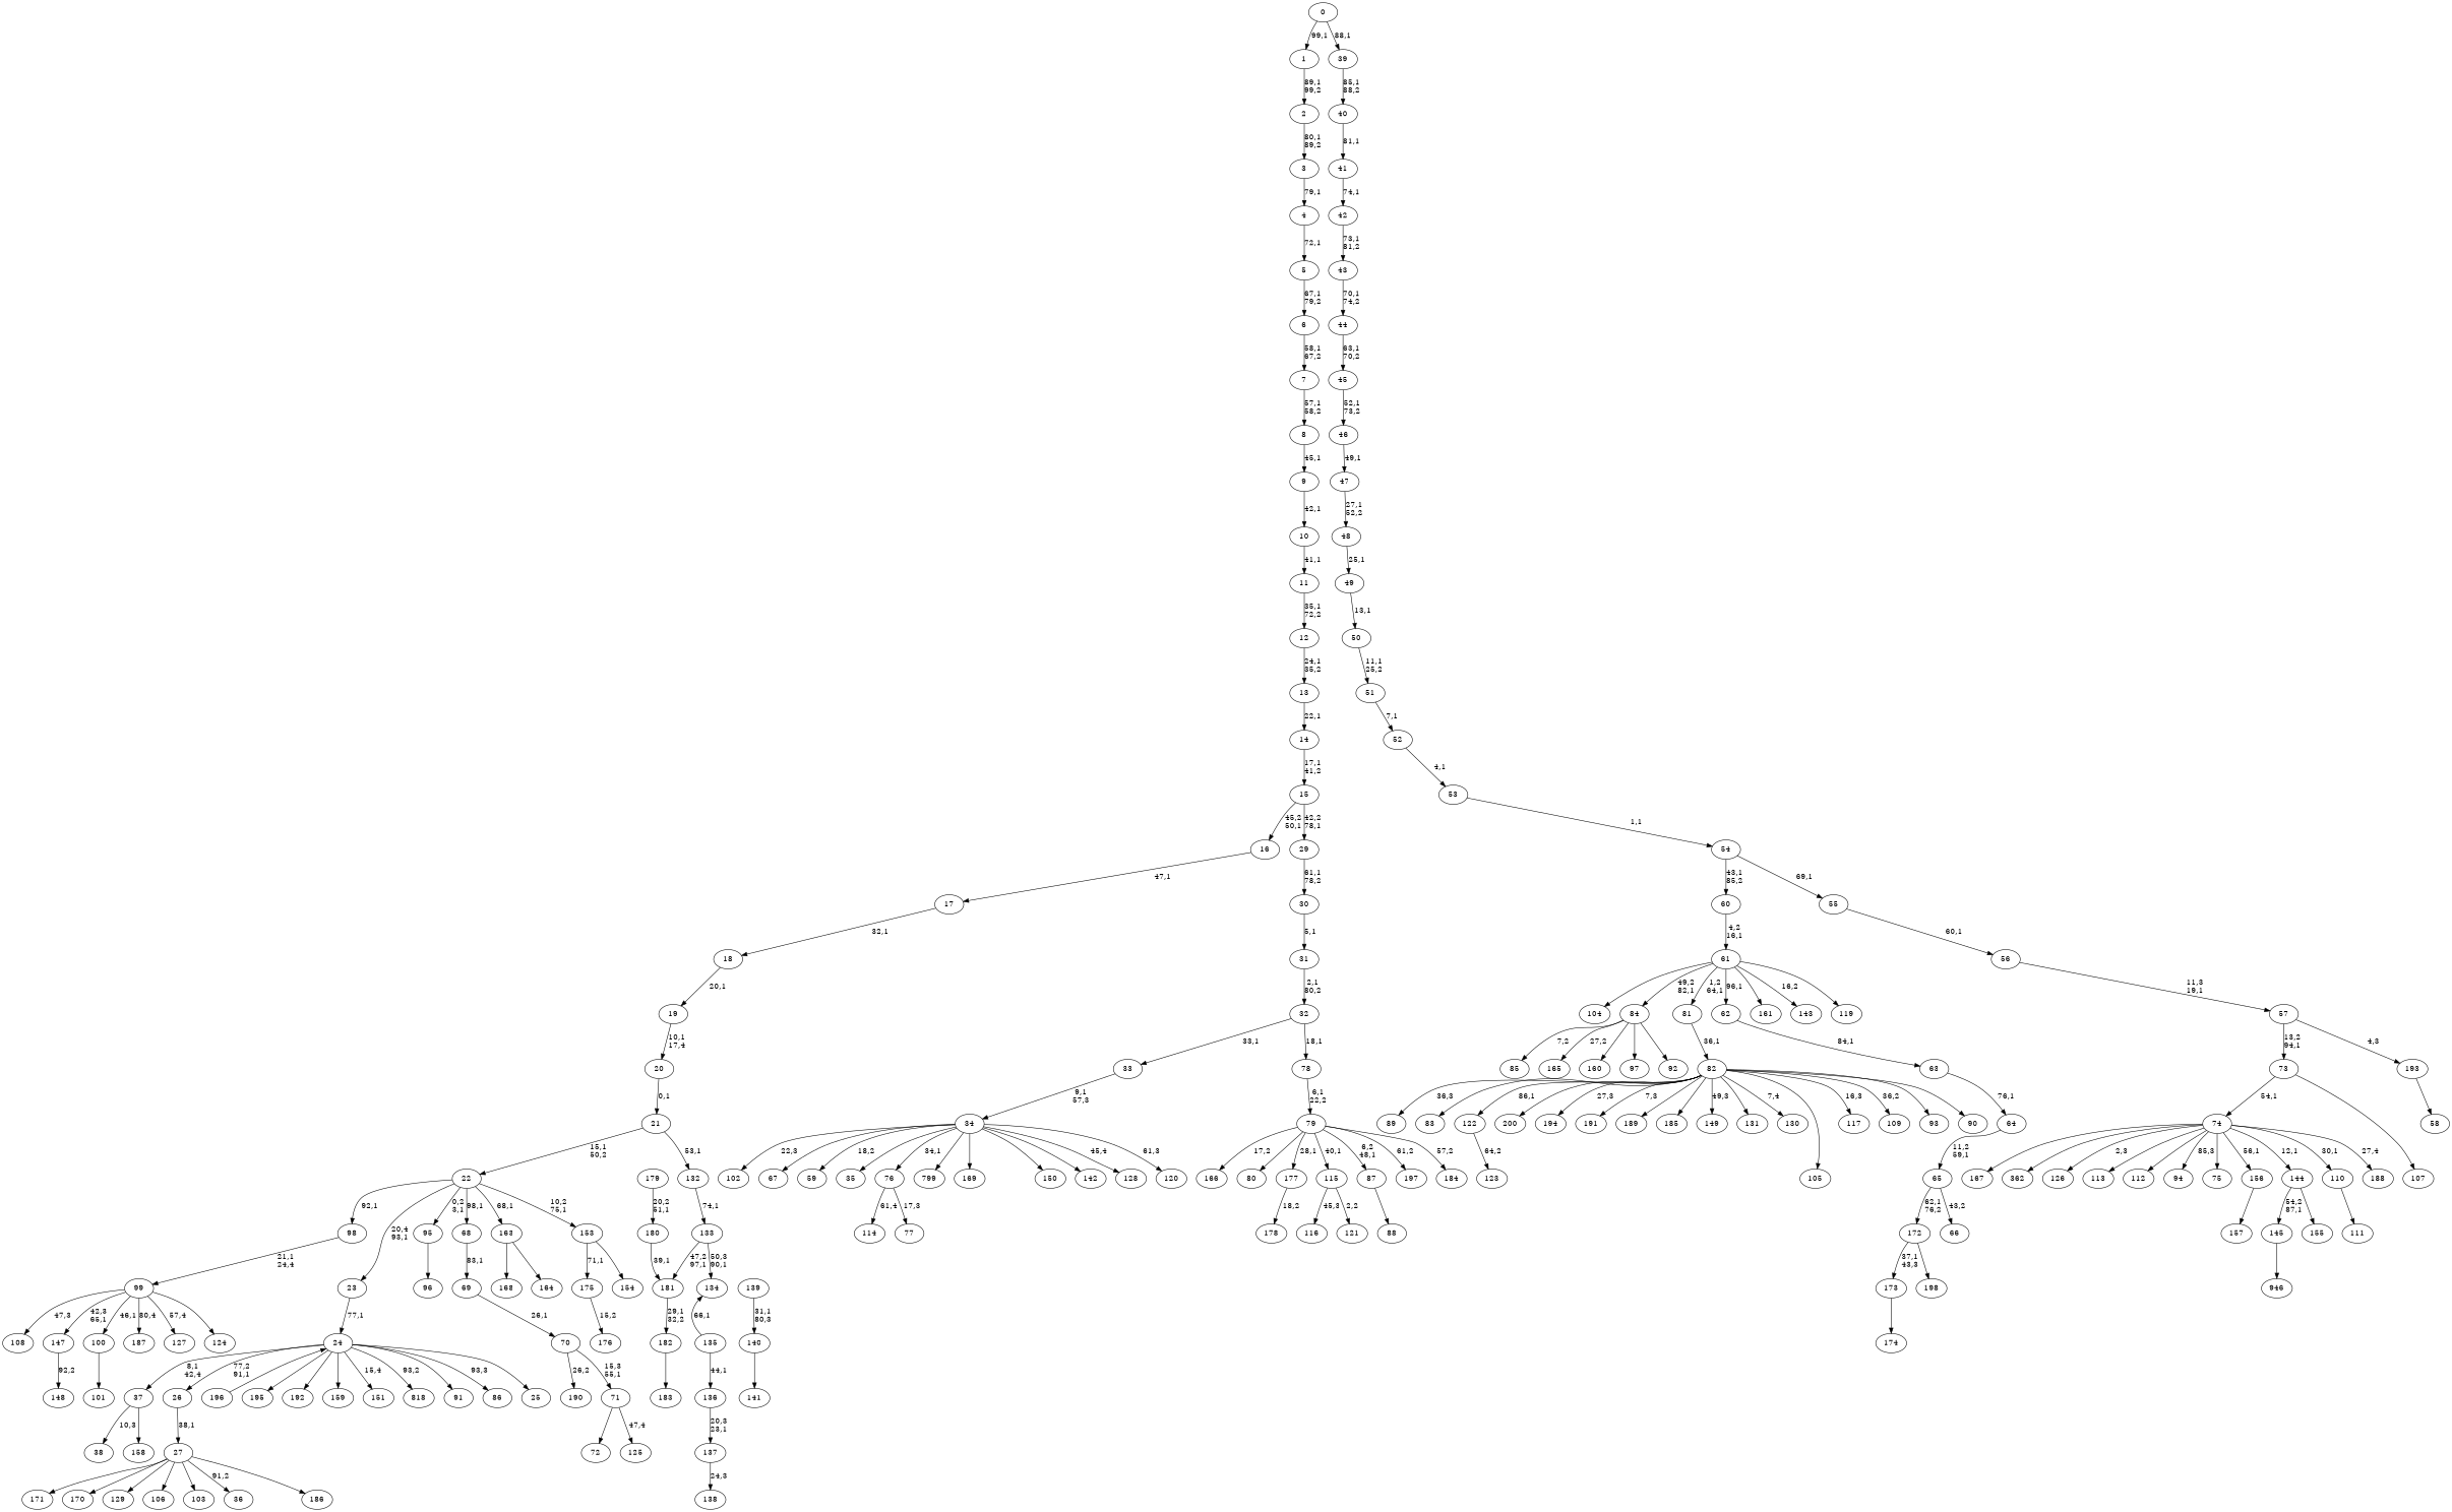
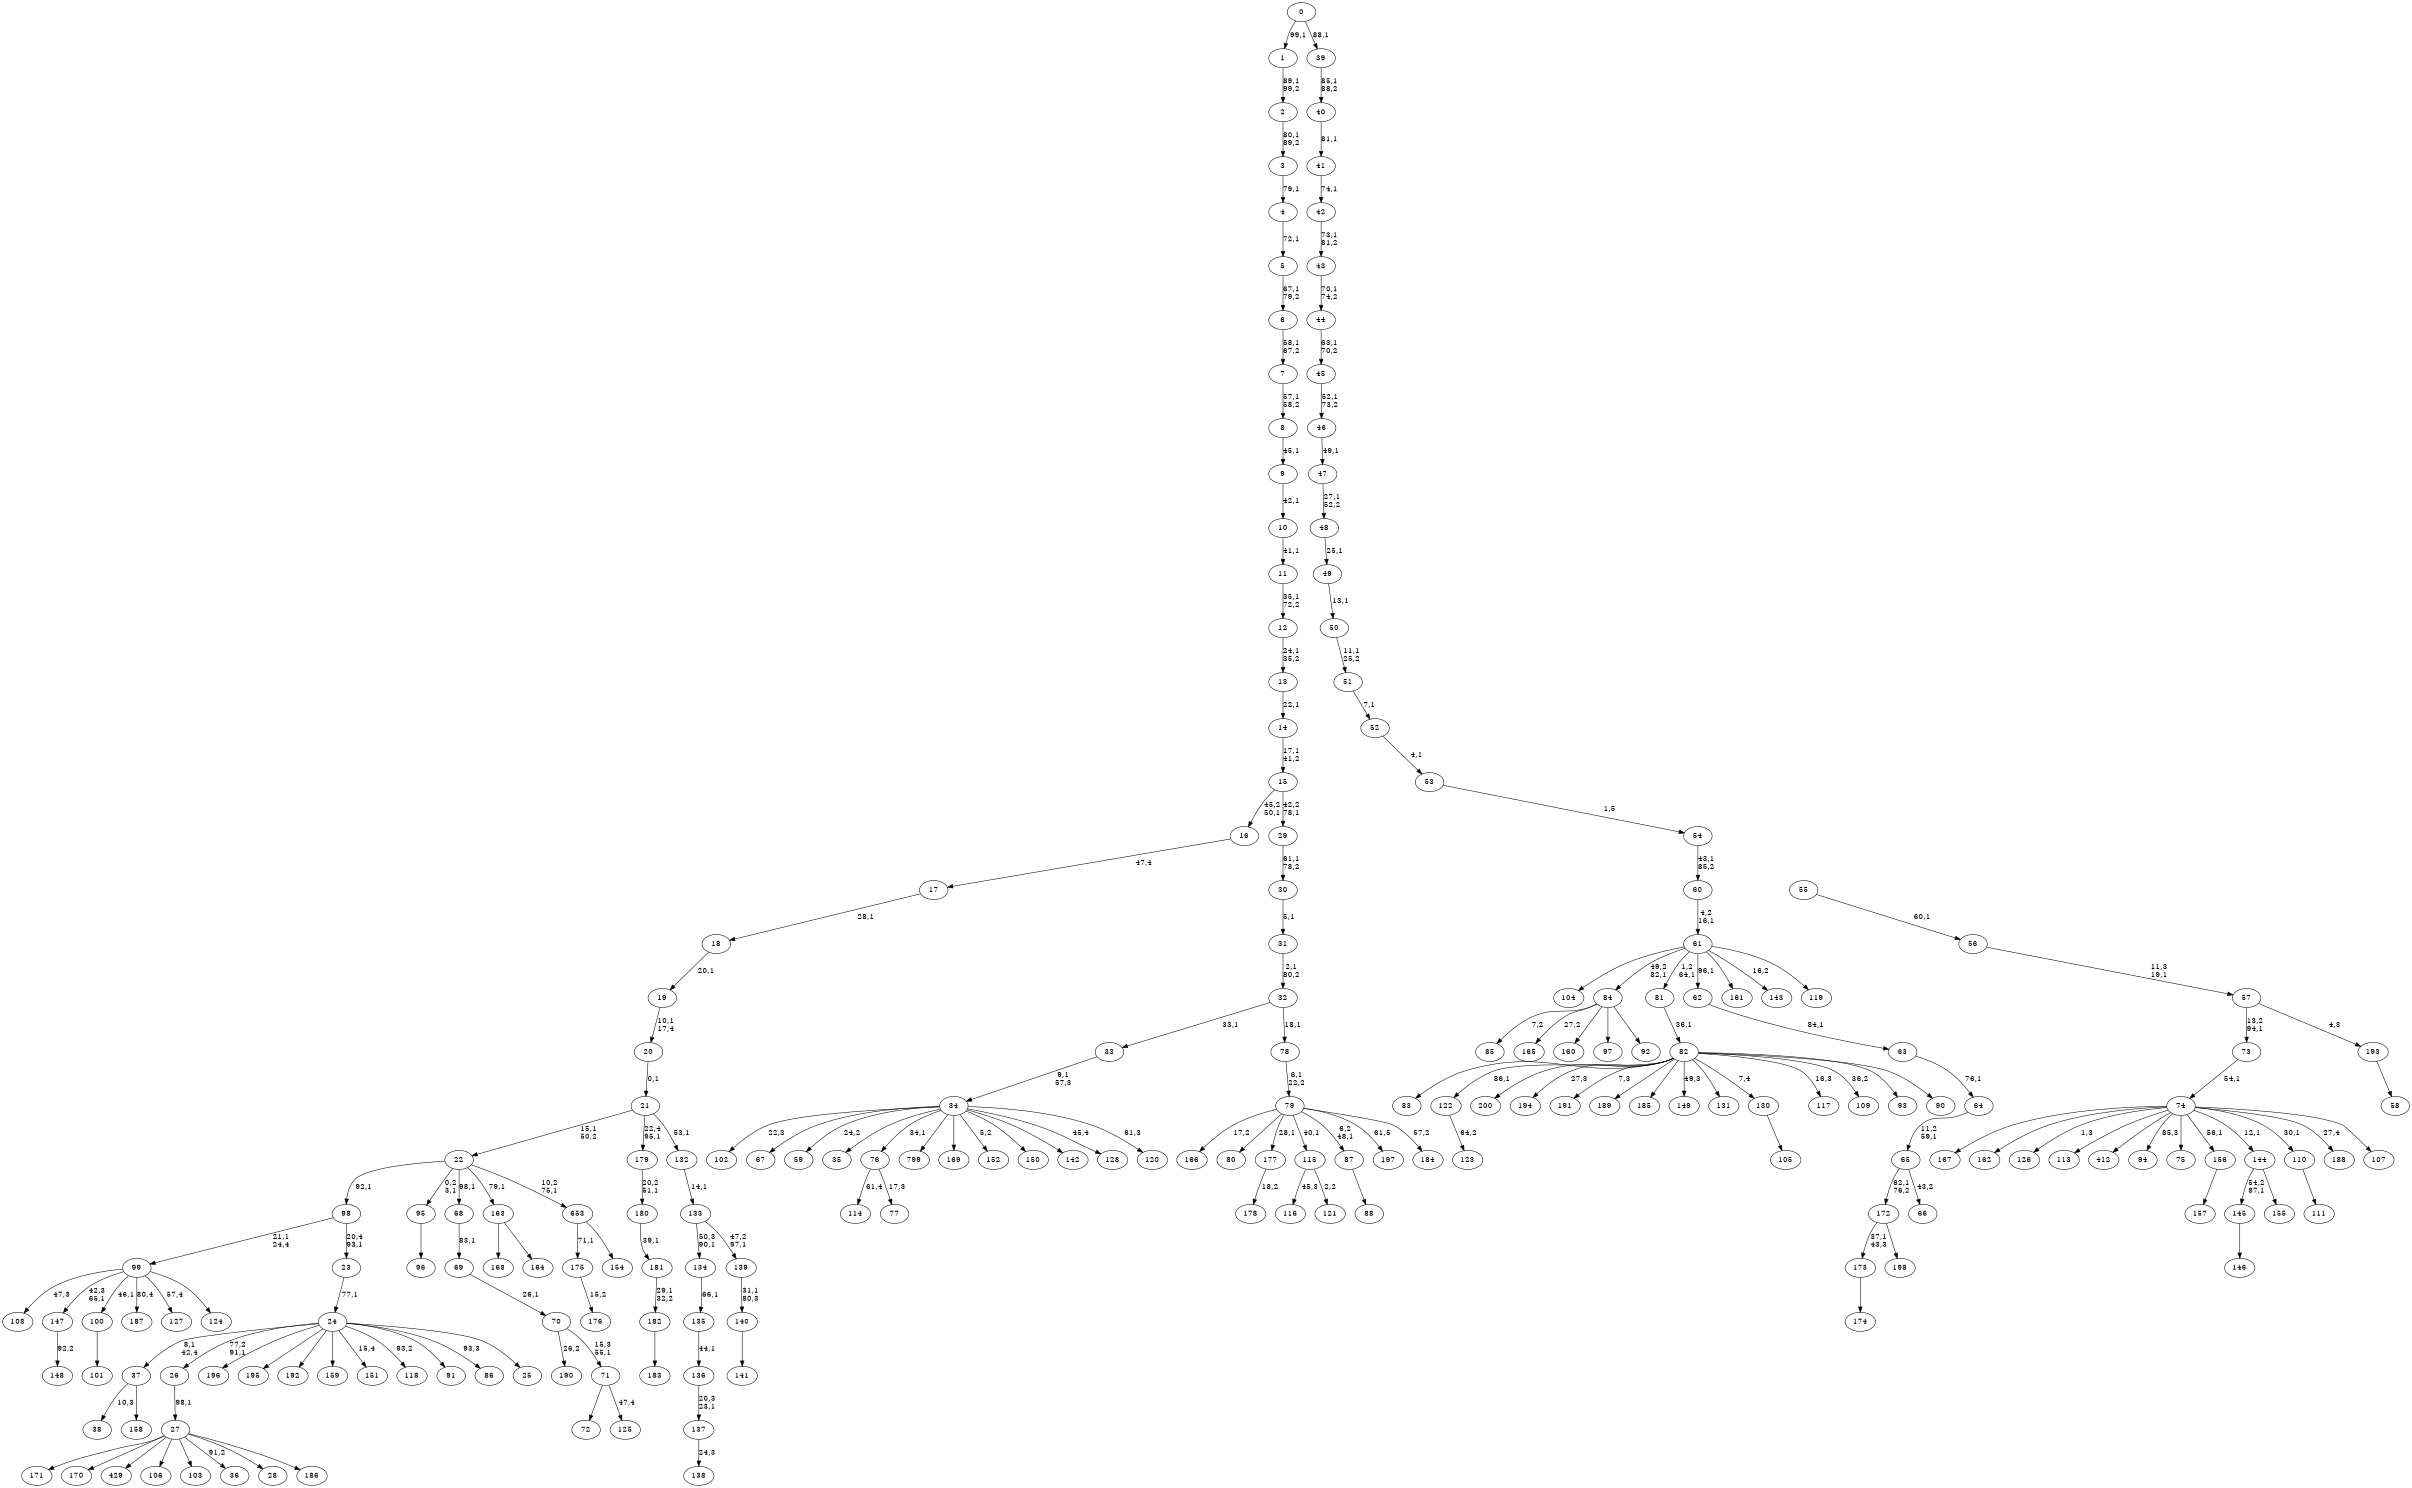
  digraph {
    182
    183
    181
    180
    179
    177
    178
    175
    176
    173
    174
    172
    198
    163
    168
    164
    156
    157
-   153
+   153 [label=653]
    154
    147
    148
    145
-   146 [label=946]
+   146
    144
    155
    140
    141
    139
    137
    138
    136
    135
    134
    133
    132
    122
    123
    115
    121
    116
    110
    111
    100
    101
    99
    187
    127
    124
    108
    98
    95
    96
    87
    88
    84
    165
    160
    97
    92
    85
    82
    200
    194
    191
    189
    185
    149
    131
    130
    117
    109
    105
    93
    90
-   89
    83
    81
    79
    197
    184
    166
    80
    78
    76
    114
    77
    74
    188
    167
-   162 [label=362]
+   162
    126
    113
-   112
+   112 [label=412]
    107
    94
    75
    73
    71
    125
    72
    70
    190
    69
    68
    65
    66
    64
    63
    62
    61
    161
    143
    119
    104
    60
    57
    193
    58
    56
    55
    54
    53
    52
    51
    50
    49
    48
    47
    46
    45
    44
    43
    42
    41
    40
    39
    37
    158
    38
    34
    n142 [label=799]
    169
+   152
    150
    142
    128
    120
    102
    67
    59
    35
    33
    32
    31
    30
    29
    27
    186
    171
    170
-   129
+   129 [label=429]
    106
    103
    36
+   28
    26
    24
    196
    195
    192
    159
    151
-   118 [label=818]
+   118
    91
    86
    25
    23
    22
    21
    20
    19
    18
    17
    16
    15
    14
    13
    12
    11
    10
    9
    8
    7
    6
    5
    4
    3
    2
    1
    0
    182 -> 183
    181 -> 182 [label="29,1\n32,2"]
    180 -> 181 [label="39,1"]
    179 -> 180 [label="20,2\n51,1"]
    177 -> 178 [label="18,2"]
    175 -> 176 [label="15,2"]
    173 -> 174
    172 -> 173 [label="37,1\n43,3"]
    172 -> 198
    163 -> 168
    163 -> 164
    156 -> 157
    153 -> 175 [label="71,1"]
    153 -> 154
    147 -> 148 [label="92,2"]
    145 -> 146
    144 -> 145 [label="54,2\n87,1"]
    144 -> 155
    140 -> 141
    139 -> 140 [label="31,1\n80,3"]
    137 -> 138 [label="24,3"]
    136 -> 137 [label="20,3\n23,1"]
    135 -> 136 [label="44,1"]
-   135 -> 134 [label="66,1"]
-   133 -> 181 [label="47,2\n97,1"]
+   134 -> 135 [label="66,1"]
+   133 -> 139 [label="47,2\n97,1"]
    133 -> 134 [label="50,3\n90,1"]
-   132 -> 133 [label="74,1"]
+   132 -> 133 [label="14,1"]
    122 -> 123 [label="64,2"]
    115 -> 121 [label="2,2"]
    115 -> 116 [label="45,3"]
    110 -> 111
    100 -> 101
    99 -> 147 [label="42,3\n65,1"]
    99 -> 100 [label="46,1"]
    99 -> 187 [label="80,4"]
    99 -> 127 [label="57,4"]
    99 -> 124
    99 -> 108 [label="47,3"]
    98 -> 99 [label="21,1\n24,4"]
    95 -> 96
    87 -> 88
    84 -> 165 [label="27,2"]
    84 -> 160
    84 -> 97
    84 -> 92
    84 -> 85 [label="7,2"]
    82 -> 122 [label="86,1"]
    82 -> 200
    82 -> 194 [label="27,3"]
    82 -> 191 [label="7,3"]
    82 -> 189
    82 -> 185
    82 -> 149 [label="49,3"]
    82 -> 131
    82 -> 130 [label="7,4"]
    82 -> 117 [label="16,3"]
    82 -> 109 [label="36,2"]
-   82 -> 105
+   130 -> 105
    82 -> 93
    82 -> 90
-   82 -> 89 [label="36,3"]
    82 -> 83
    81 -> 82 [label="36,1"]
    79 -> 177 [label="28,1"]
    79 -> 115 [label="40,1"]
    79 -> 87 [label="6,2\n48,1"]
-   79 -> 197 [label="61,2"]
+   79 -> 197 [label="61,5"]
    79 -> 184 [label="57,2"]
    79 -> 166 [label="17,2"]
    79 -> 80
    78 -> 79 [label="6,1\n22,2"]
    76 -> 114 [label="61,4"]
    76 -> 77 [label="17,3"]
    74 -> 156 [label="56,1"]
    74 -> 144 [label="12,1"]
    74 -> 110 [label="30,1"]
    74 -> 188 [label="27,4"]
    74 -> 167
    74 -> 162
-   74 -> 126 [label="2,3"]
+   74 -> 126 [label="1,3"]
    74 -> 113
    74 -> 112
-   73 -> 107
+   74 -> 107
    74 -> 94 [label="85,3"]
    74 -> 75
    73 -> 74 [label="54,1"]
    71 -> 125 [label="47,4"]
    71 -> 72
    70 -> 71 [label="15,3\n55,1"]
    70 -> 190 [label="26,2"]
    69 -> 70 [label="26,1"]
    68 -> 69 [label="83,1"]
    65 -> 172 [label="62,1\n76,2"]
    65 -> 66 [label="43,2"]
    64 -> 65 [label="11,2\n59,1"]
    63 -> 64 [label="76,1"]
    62 -> 63 [label="84,1"]
    61 -> 84 [label="49,2\n82,1"]
    61 -> 81 [label="1,2\n64,1"]
    61 -> 62 [label="96,1"]
    61 -> 161
    61 -> 143 [label="16,2"]
    61 -> 119
    61 -> 104
    60 -> 61 [label="4,2\n16,1"]
    57 -> 73 [label="13,2\n94,1"]
    57 -> 193 [label="4,3"]
    193 -> 58
    56 -> 57 [label="11,3\n19,1"]
    55 -> 56 [label="60,1"]
    54 -> 60 [label="43,1\n85,2"]
-   54 -> 55 [label="69,1"]
-   53 -> 54 [label="1,1"]
+   53 -> 54 [label="1,5"]
    52 -> 53 [label="4,1"]
    51 -> 52 [label="7,1"]
    50 -> 51 [label="11,1\n25,2"]
    49 -> 50 [label="13,1"]
    48 -> 49 [label="25,1"]
    47 -> 48 [label="27,1\n52,2"]
    46 -> 47 [label="49,1"]
    45 -> 46 [label="52,1\n73,2"]
    44 -> 45 [label="63,1\n70,2"]
    43 -> 44 [label="70,1\n74,2"]
    42 -> 43 [label="73,1\n81,2"]
    41 -> 42 [label="74,1"]
    40 -> 41 [label="81,1"]
    39 -> 40 [label="85,1\n88,2"]
    37 -> 158
    37 -> 38 [label="10,3"]
    34 -> 76 [label="34,1"]
    34 -> n142
    34 -> 169
+   34 -> 152 [label="5,2"]
    34 -> 150
    34 -> 142
    34 -> 128 [label="45,4"]
    34 -> 120 [label="61,3"]
    34 -> 102 [label="22,3"]
    34 -> 67
-   34 -> 59 [label="18,2"]
+   34 -> 59 [label="24,2"]
    34 -> 35
    33 -> 34 [label="9,1\n57,3"]
    32 -> 78 [label="18,1"]
    32 -> 33 [label="33,1"]
    31 -> 32 [label="2,1\n80,2"]
    30 -> 31 [label="5,1"]
    29 -> 30 [label="61,1\n78,2"]
    27 -> 186
    27 -> 171
    27 -> 170
    27 -> 129
    27 -> 106
    27 -> 103
    27 -> 36 [label="91,2"]
-   26 -> 27 [label="38,1"]
+   27 -> 28
+   26 -> 27 [label="98,1"]
    24 -> 37 [label="8,1\n42,4"]
    24 -> 26 [label="77,2\n91,1"]
-   196 -> 24
+   24 -> 196
    24 -> 195
    24 -> 192
    24 -> 159
    24 -> 151 [label="15,4"]
    24 -> 118 [label="93,2"]
    24 -> 91
    24 -> 86 [label="93,3"]
    24 -> 25
    23 -> 24 [label="77,1"]
-   22 -> 163 [label="68,1"]
+   22 -> 163 [label="79,1"]
    22 -> 153 [label="10,2\n75,1"]
    22 -> 98 [label="92,1"]
    22 -> 95 [label="0,2\n3,1"]
    22 -> 68 [label="98,1"]
-   22 -> 23 [label="20,4\n93,1"]
+   98 -> 23 [label="20,4\n93,1"]
+   21 -> 179 [label="22,4\n95,1"]
    21 -> 132 [label="53,1"]
    21 -> 22 [label="15,1\n50,2"]
    20 -> 21 [label="0,1"]
    19 -> 20 [label="10,1\n17,4"]
    18 -> 19 [label="20,1"]
-   17 -> 18 [label="32,1"]
-   16 -> 17 [label="47,1"]
+   17 -> 18 [label="28,1"]
+   16 -> 17 [label="47,4"]
    15 -> 29 [label="42,2\n78,1"]
    15 -> 16 [label="45,2\n50,1"]
    14 -> 15 [label="17,1\n41,2"]
    13 -> 14 [label="22,1"]
    12 -> 13 [label="24,1\n35,2"]
    11 -> 12 [label="35,1\n72,2"]
    10 -> 11 [label="41,1"]
    9 -> 10 [label="42,1"]
    8 -> 9 [label="45,1"]
    7 -> 8 [label="57,1\n58,2"]
    6 -> 7 [label="58,1\n67,2"]
    5 -> 6 [label="67,1\n79,2"]
    4 -> 5 [label="72,1"]
    3 -> 4 [label="79,1"]
    2 -> 3 [label="80,1\n89,2"]
    1 -> 2 [label="89,1\n99,2"]
    0 -> 39 [label="88,1"]
    0 -> 1 [label="99,1"]
  }
